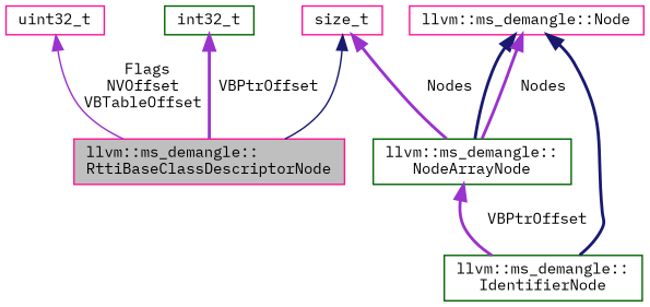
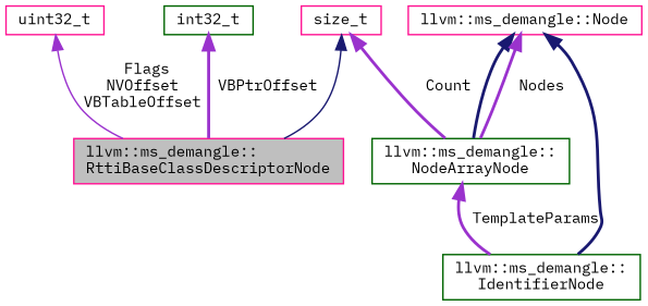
  digraph {
    fontname="IBM Plex Mono"
    node [color=deeppink fontname="IBM Plex Mono" fontsize=10 shape=box]
    edge [color=darkorchid3 dir=back fontname="IBM Plex Mono" fontsize=10 labelfontname=Helvetica labelfontsize=10 style=bold]
    n1 [fillcolor=grey75 fontcolor=black height=0.2 label="llvm::ms_demangle::\lRttiBaseClassDescriptorNode" style=filled width=0.4]
    n2 [color=darkgreen height=0.2 label="llvm::ms_demangle::\lIdentifierNode" width=0.4]
    n3 [height=0.2 label="llvm::ms_demangle::Node" width=0.4]
    n4 [color=darkgreen height=0.2 label="llvm::ms_demangle::\lNodeArrayNode" width=0.4]
    n5 [height=0.2 label=size_t width=0.4]
    n6 [height=0.2 label=uint32_t width=0.4]
    n7 [color=darkgreen height=0.2 label=int32_t width=0.4]
    n3 -> n2 [color=midnightblue]
    n3 -> n4 [color=midnightblue]
    n3 -> n4 [label=" Nodes"]
-   n4 -> n2 [label=" VBPtrOffset"]
+   n4 -> n2 [label=" TemplateParams"]
    n5 -> n1 [color=midnightblue style=solid]
-   n5 -> n4 [label=" Nodes"]
+   n5 -> n4 [label=" Count"]
    n6 -> n1 [label=" Flags\nNVOffset\nVBTableOffset" style=solid]
    n7 -> n1 [label=" VBPtrOffset"]
  }
